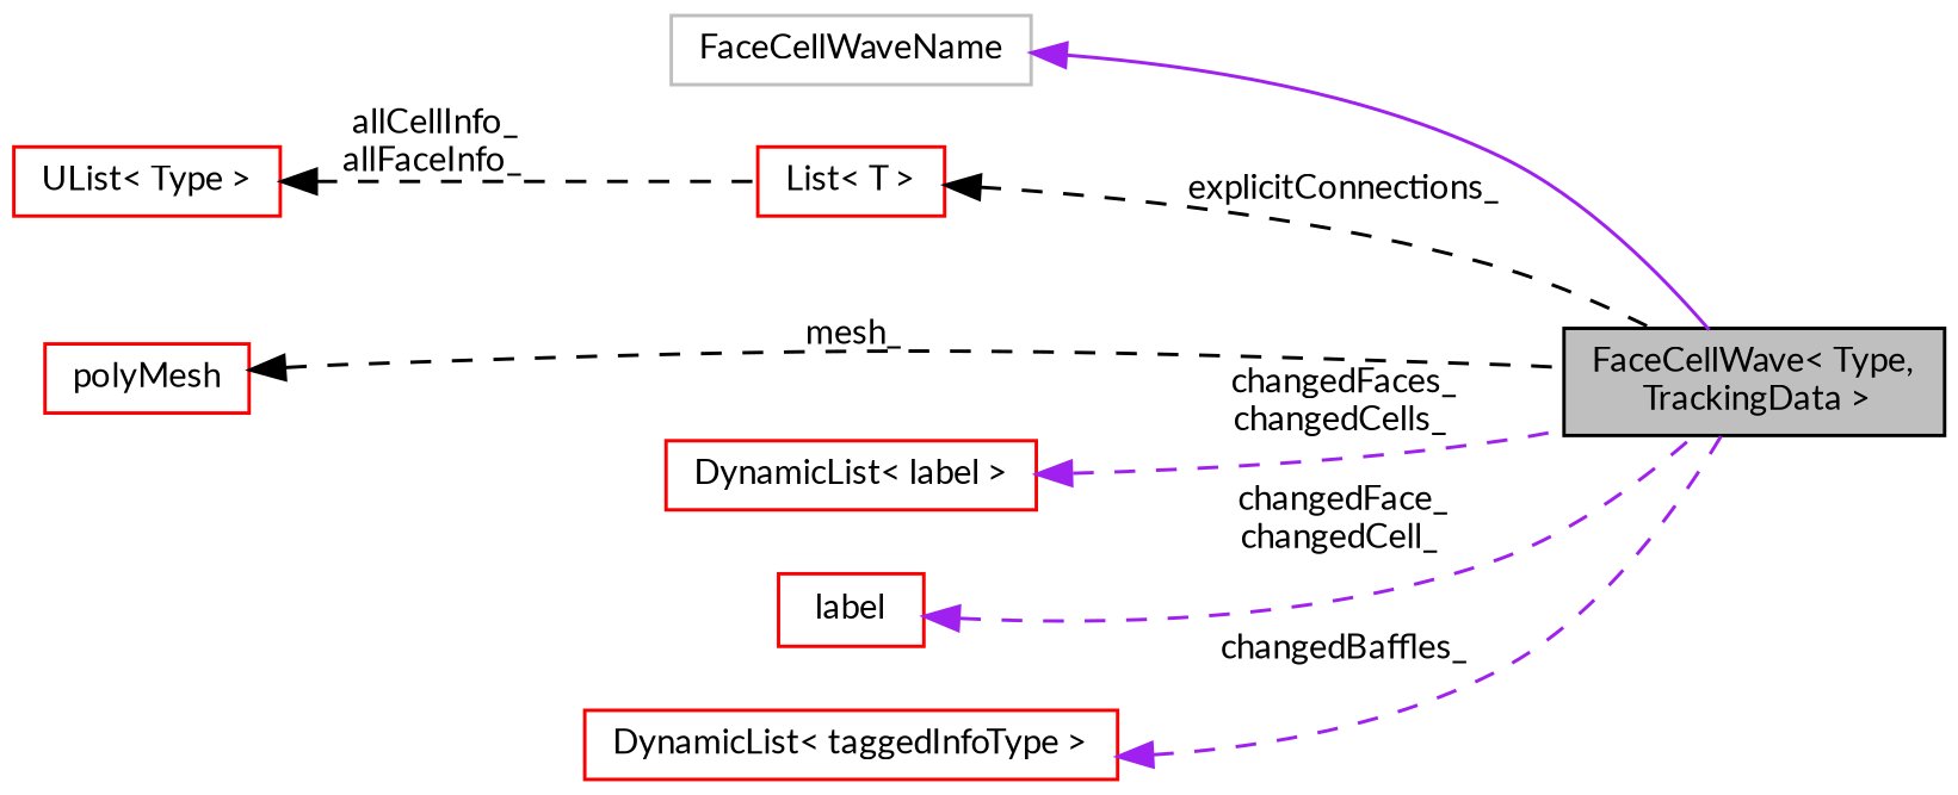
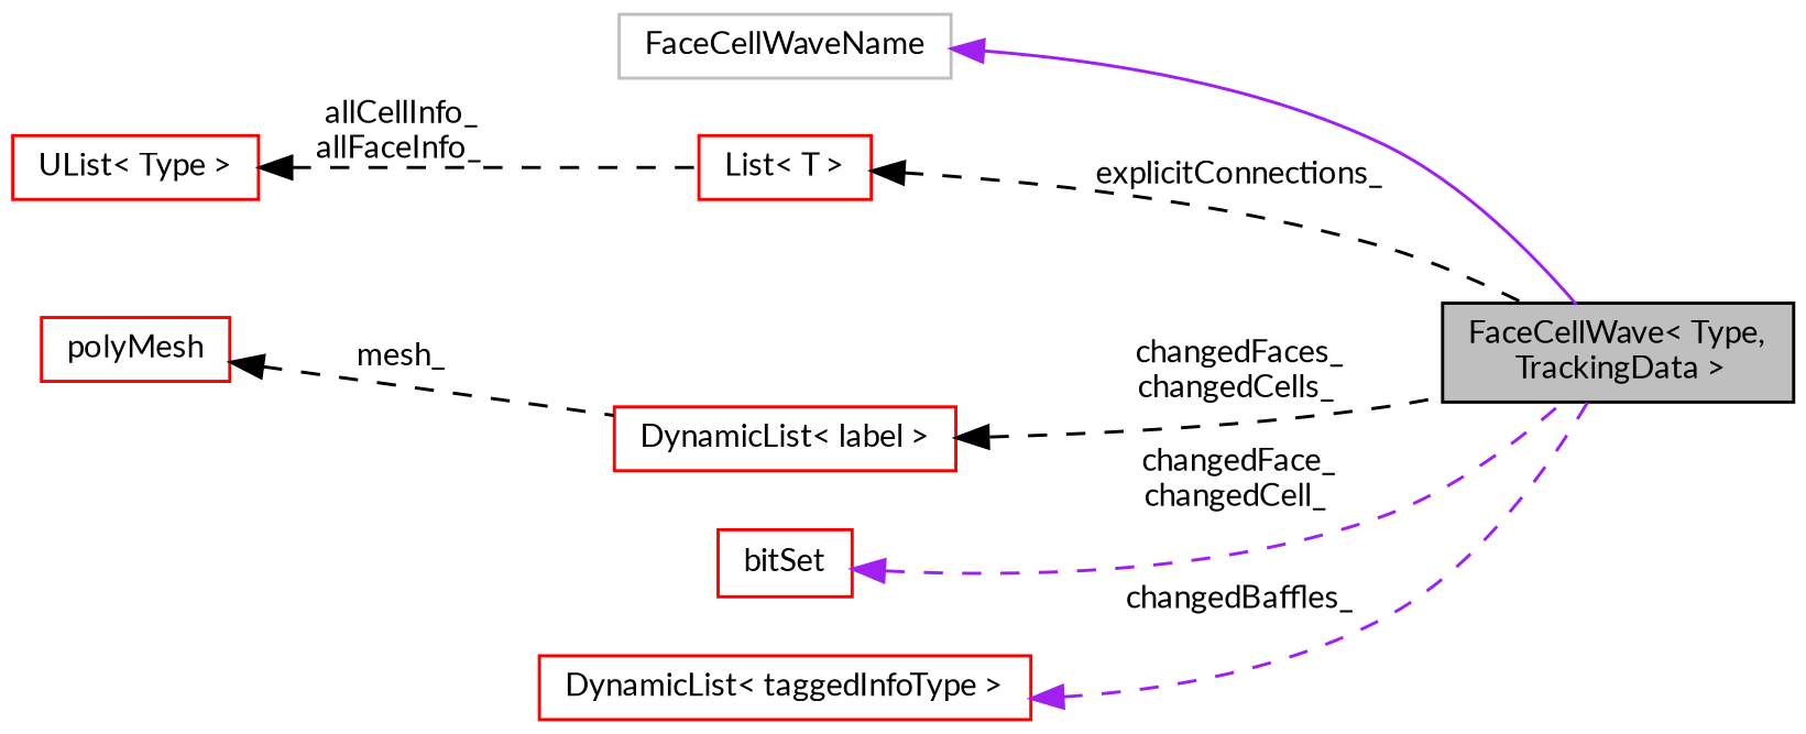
  digraph {
    fontname=Lato
    rankdir=LR
    node [color=red fontname=Lato fontsize=10 shape=record]
    edge [color=purple dir=back fontname=Lato fontsize=10 labelfontname=Helvetica labelfontsize=10 style=dashed]
    n1 [color=black fillcolor=grey75 fontcolor=black height=0.2 label="FaceCellWave\< Type,\l TrackingData \>" style=filled width=0.4]
    n2 [color=grey75 height=0.2 label=FaceCellWaveName width=0.4]
    n3 [height=0.2 label="UList\< Type \>" width=0.4]
    n4 [height=0.2 label="List\< T \>" width=0.4]
    n5 [height=0.2 label=polyMesh width=0.4]
    n6 [height=0.2 label="DynamicList\< label \>" width=0.4]
-   n7 [height=0.2 label=label width=0.4]
+   n7 [height=0.2 label=bitSet width=0.4]
    n8 [height=0.2 label="DynamicList\< taggedInfoType \>" width=0.4]
    n2 -> n1 [style=solid]
    n3 -> n4 [color=black label=" allCellInfo_\nallFaceInfo_"]
    n4 -> n1 [color=black label=" explicitConnections_"]
-   n5 -> n1 [color=black label=" mesh_"]
-   n6 -> n1 [label=" changedFaces_\nchangedCells_"]
+   n5 -> n6 [color=black label=" mesh_"]
+   n6 -> n1 [color=black label=" changedFaces_\nchangedCells_"]
    n7 -> n1 [label=" changedFace_\nchangedCell_"]
    n8 -> n1 [label=" changedBaffles_"]
  }
